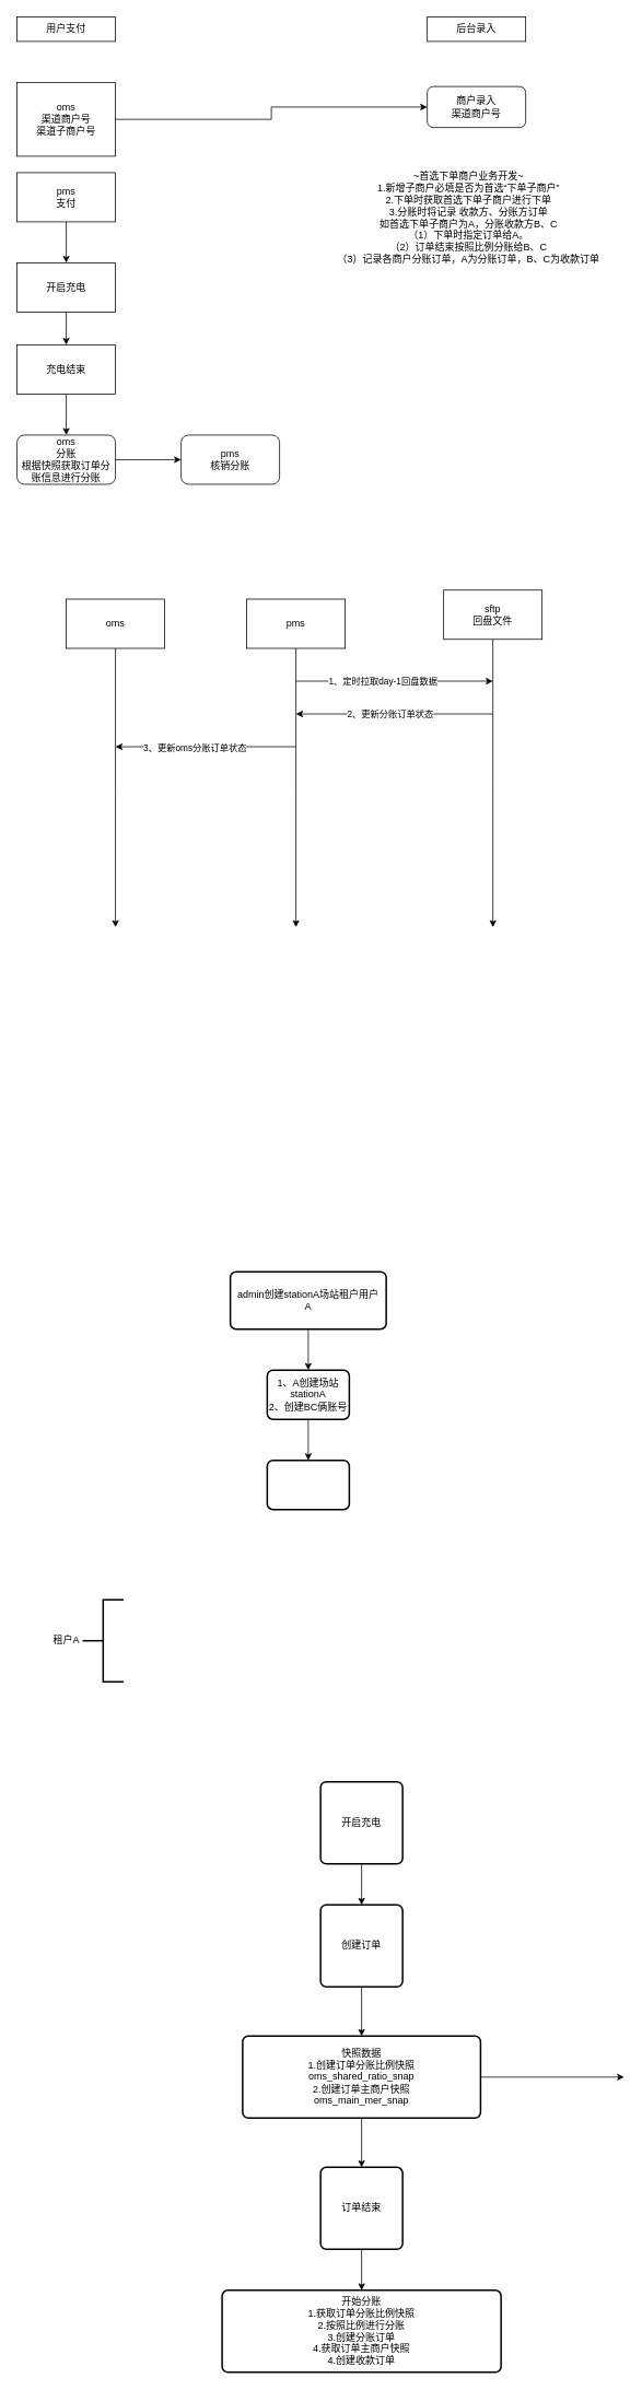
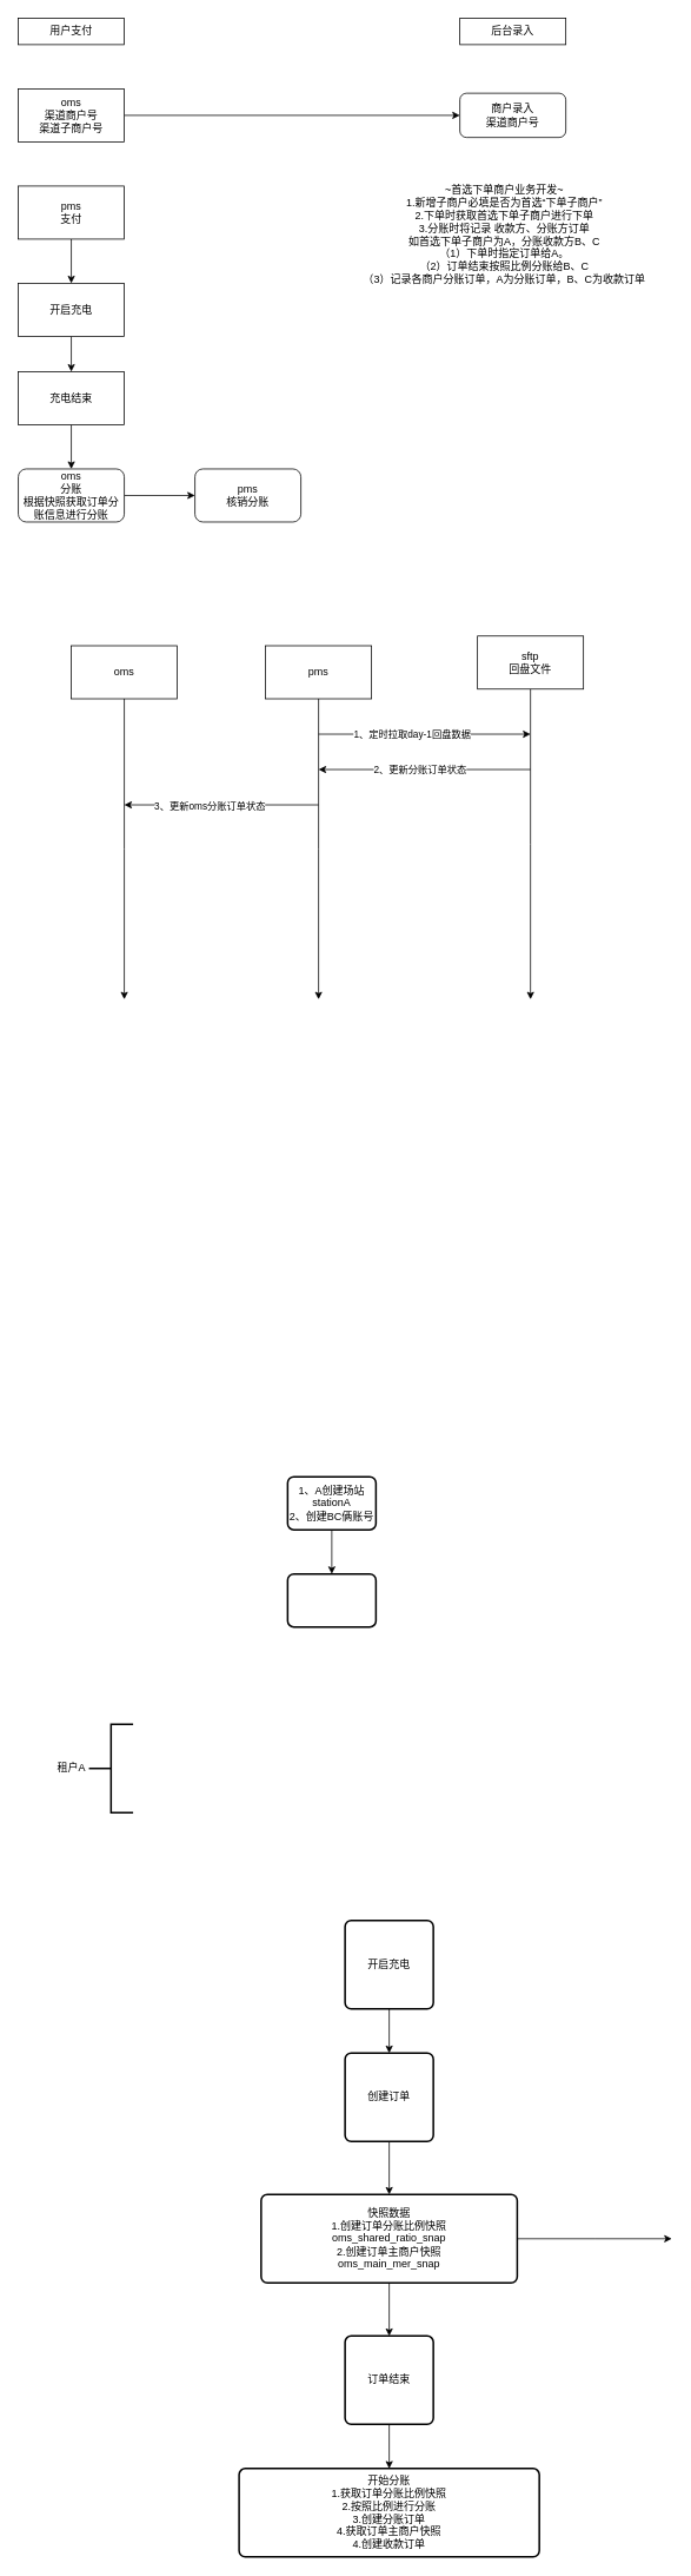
  <mxCell id="0" />
  <mxCell id="1" parent="0" />
  <mxCell id="2" value="用户支付" style="whiteSpace=wrap;html=1;" vertex="1" parent="1"><mxGeometry x="20" y="20" width="120" height="30" as="geometry" /></mxCell>
  <mxCell id="3" style="edgeStyle=orthogonalEdgeStyle;rounded=0;orthogonalLoop=1;jettySize=auto;html=1;" edge="1" parent="1" source="4" target="15"><mxGeometry relative="1" as="geometry" /></mxCell>
- <mxCell id="4" value="oms&lt;br&gt;渠道商户号&lt;br&gt;渠道子商户号" style="whiteSpace=wrap;html=1;" vertex="1" parent="1"><mxGeometry x="20" y="100" width="120" height="90" as="geometry" /></mxCell>
+ <mxCell id="4" value="oms&lt;br&gt;渠道商户号&lt;br&gt;渠道子商户号" style="whiteSpace=wrap;html=1;" vertex="1" parent="1"><mxGeometry x="20" y="100" width="120" height="60" as="geometry" /></mxCell>
  <mxCell id="5" style="edgeStyle=orthogonalEdgeStyle;rounded=0;orthogonalLoop=1;jettySize=auto;html=1;" edge="1" parent="1" source="6" target="8"><mxGeometry relative="1" as="geometry" /></mxCell>
  <mxCell id="6" value="pms&lt;br&gt;支付" style="whiteSpace=wrap;html=1;" vertex="1" parent="1"><mxGeometry x="20" y="210" width="120" height="60" as="geometry" /></mxCell>
  <mxCell id="7" style="edgeStyle=orthogonalEdgeStyle;rounded=0;orthogonalLoop=1;jettySize=auto;html=1;" edge="1" parent="1" source="8" target="10"><mxGeometry relative="1" as="geometry" /></mxCell>
  <mxCell id="8" value="开启充电" style="whiteSpace=wrap;html=1;" vertex="1" parent="1"><mxGeometry x="20" y="320" width="120" height="60" as="geometry" /></mxCell>
  <mxCell id="9" style="edgeStyle=orthogonalEdgeStyle;rounded=0;orthogonalLoop=1;jettySize=auto;html=1;" edge="1" parent="1" source="10" target="12"><mxGeometry relative="1" as="geometry" /></mxCell>
  <mxCell id="10" value="充电结束" style="whiteSpace=wrap;html=1;" vertex="1" parent="1"><mxGeometry x="20" y="420" width="120" height="60" as="geometry" /></mxCell>
  <mxCell id="11" style="edgeStyle=orthogonalEdgeStyle;rounded=0;orthogonalLoop=1;jettySize=auto;html=1;" edge="1" parent="1" source="12" target="13"><mxGeometry relative="1" as="geometry" /></mxCell>
  <mxCell id="12" value="&lt;div&gt;oms&lt;/div&gt;分账&lt;br&gt;根据快照获取订单分账信息进行分账" style="rounded=1;whiteSpace=wrap;html=1;" vertex="1" parent="1"><mxGeometry x="20" y="530" width="120" height="60" as="geometry" /></mxCell>
  <mxCell id="13" value="pms&lt;br&gt;核销分账" style="rounded=1;whiteSpace=wrap;html=1;" vertex="1" parent="1"><mxGeometry x="220" y="530" width="120" height="60" as="geometry" /></mxCell>
  <mxCell id="14" value="&lt;span style=&quot;text-wrap: nowrap;&quot;&gt;后台录入&lt;/span&gt;" style="whiteSpace=wrap;html=1;" vertex="1" parent="1"><mxGeometry x="520" y="20" width="120" height="30" as="geometry" /></mxCell>
  <mxCell id="15" value="商户录入&lt;div&gt;渠道商户号&lt;br&gt;&lt;/div&gt;" style="rounded=1;whiteSpace=wrap;html=1;" vertex="1" parent="1"><mxGeometry x="520" y="105" width="120" height="50" as="geometry" /></mxCell>
  <mxCell id="16" value="~首选下单商户业务开发~&lt;br&gt;1.新增子商户必填是否为首选“下单子商户”&lt;br&gt;&lt;div&gt;2.下单时获取首选下单子商户进行下单&lt;br&gt;3.分账时将记录 收款方、分账方订单&lt;/div&gt;&lt;div&gt;如首选下单子商户为A，分账收款方B、C&lt;/div&gt;&lt;div&gt;（1）下单时指定订单给A。&lt;/div&gt;&lt;div&gt;（2）订单结束按照比例分账给B、C&lt;/div&gt;&lt;div&gt;（3）记录各商户分账订单，A为分账订单，B、C为收款订单&lt;br&gt;&lt;/div&gt;" style="text;html=1;align=center;verticalAlign=middle;resizable=0;points=[];autosize=1;strokeColor=none;fillColor=none;" vertex="1" parent="1"><mxGeometry x="400" y="200" width="340" height="130" as="geometry" /></mxCell>
  <mxCell id="17" style="edgeStyle=orthogonalEdgeStyle;rounded=0;orthogonalLoop=1;jettySize=auto;html=1;" edge="1" parent="1" source="18"><mxGeometry relative="1" as="geometry"><mxPoint x="600" y="1130" as="targetPoint" /></mxGeometry></mxCell>
  <mxCell id="18" value="sftp&lt;br&gt;回盘文件" style="whiteSpace=wrap;html=1;" vertex="1" parent="1"><mxGeometry x="540" y="719" width="120" height="60" as="geometry" /></mxCell>
  <mxCell id="19" style="edgeStyle=orthogonalEdgeStyle;rounded=0;orthogonalLoop=1;jettySize=auto;html=1;" edge="1" parent="1" source="20"><mxGeometry relative="1" as="geometry"><mxPoint x="360" y="1130" as="targetPoint" /><mxPoint x="430" y="810" as="sourcePoint" /></mxGeometry></mxCell>
  <mxCell id="20" value="pms" style="whiteSpace=wrap;html=1;" vertex="1" parent="1"><mxGeometry x="300" y="730" width="120" height="60" as="geometry" /></mxCell>
  <mxCell id="21" value="" style="endArrow=classic;html=1;rounded=0;" edge="1" parent="1"><mxGeometry width="50" height="50" relative="1" as="geometry"><mxPoint x="360" y="830" as="sourcePoint" /><mxPoint x="600" y="830" as="targetPoint" /></mxGeometry></mxCell>
  <mxCell id="22" value="1、定时拉取day-1回盘数据" style="edgeLabel;html=1;align=center;verticalAlign=middle;resizable=0;points=[];" vertex="1" connectable="0" parent="21"><mxGeometry x="-0.133" relative="1" as="geometry"><mxPoint x="1" as="offset" /></mxGeometry></mxCell>
  <mxCell id="23" value="" style="endArrow=classic;html=1;rounded=0;" edge="1" parent="1"><mxGeometry width="50" height="50" relative="1" as="geometry"><mxPoint x="600" y="870" as="sourcePoint" /><mxPoint x="360" y="870" as="targetPoint" /></mxGeometry></mxCell>
  <mxCell id="24" value="2、更新分账订单状态" style="edgeLabel;html=1;align=center;verticalAlign=middle;resizable=0;points=[];" vertex="1" connectable="0" parent="23"><mxGeometry x="0.047" y="3" relative="1" as="geometry"><mxPoint y="-3" as="offset" /></mxGeometry></mxCell>
  <mxCell id="25" style="edgeStyle=orthogonalEdgeStyle;rounded=0;orthogonalLoop=1;jettySize=auto;html=1;" edge="1" parent="1" source="26"><mxGeometry relative="1" as="geometry"><mxPoint x="140" y="1130" as="targetPoint" /></mxGeometry></mxCell>
  <mxCell id="26" value="oms" style="whiteSpace=wrap;html=1;" vertex="1" parent="1"><mxGeometry x="80" y="730" width="120" height="60" as="geometry" /></mxCell>
  <mxCell id="27" value="" style="endArrow=classic;html=1;rounded=0;" edge="1" parent="1"><mxGeometry width="50" height="50" relative="1" as="geometry"><mxPoint x="360" y="910" as="sourcePoint" /><mxPoint x="140" y="910" as="targetPoint" /></mxGeometry></mxCell>
  <mxCell id="28" value="3、更新oms分账订单状态" style="edgeLabel;html=1;align=center;verticalAlign=middle;resizable=0;points=[];" vertex="1" connectable="0" parent="27"><mxGeometry x="0.123" y="1" relative="1" as="geometry"><mxPoint as="offset" /></mxGeometry></mxCell>
- <mxCell id="29" style="edgeStyle=orthogonalEdgeStyle;rounded=0;orthogonalLoop=1;jettySize=auto;html=1;" edge="1" parent="1" source="30" target="32"><mxGeometry relative="1" as="geometry"><mxPoint x="375" y="1700" as="targetPoint" /></mxGeometry></mxCell>
- <mxCell id="30" value="admin创建stationA场站租户用户&lt;div&gt;A&lt;/div&gt;" style="rounded=1;whiteSpace=wrap;html=1;absoluteArcSize=1;arcSize=14;strokeWidth=2;" vertex="1" parent="1"><mxGeometry x="280" y="1550" width="190" height="70" as="geometry" /></mxCell>
  <mxCell id="31" style="edgeStyle=orthogonalEdgeStyle;rounded=0;orthogonalLoop=1;jettySize=auto;html=1;" edge="1" parent="1" source="32" target="33"><mxGeometry relative="1" as="geometry"><mxPoint x="375" y="1780" as="targetPoint" /></mxGeometry></mxCell>
  <mxCell id="32" value="1、A创建场站stationA&lt;br&gt;2、创建BC俩账号" style="rounded=1;whiteSpace=wrap;html=1;absoluteArcSize=1;arcSize=14;strokeWidth=2;" vertex="1" parent="1"><mxGeometry x="325" y="1670" width="100" height="60" as="geometry" /></mxCell>
  <mxCell id="33" value="" style="rounded=1;whiteSpace=wrap;html=1;absoluteArcSize=1;arcSize=14;strokeWidth=2;" vertex="1" parent="1"><mxGeometry x="325" y="1780" width="100" height="60" as="geometry" /></mxCell>
  <mxCell id="34" value="" style="strokeWidth=2;html=1;shape=mxgraph.flowchart.annotation_2;align=left;labelPosition=right;pointerEvents=1;" vertex="1" parent="1"><mxGeometry x="100" y="1950" width="50" height="100" as="geometry" /></mxCell>
  <mxCell id="35" value="租户A" style="text;html=1;align=center;verticalAlign=middle;resizable=0;points=[];autosize=1;strokeColor=none;fillColor=none;" vertex="1" parent="1"><mxGeometry x="50" y="1985" width="60" height="30" as="geometry" /></mxCell>
  <mxCell id="36" style="edgeStyle=orthogonalEdgeStyle;rounded=0;orthogonalLoop=1;jettySize=auto;html=1;" edge="1" parent="1" source="37" target="39"><mxGeometry relative="1" as="geometry"><mxPoint x="440" y="2342" as="targetPoint" /></mxGeometry></mxCell>
  <mxCell id="37" value="开启充电" style="rounded=1;whiteSpace=wrap;html=1;absoluteArcSize=1;arcSize=14;strokeWidth=2;" vertex="1" parent="1"><mxGeometry x="390" y="2172" width="100" height="100" as="geometry" /></mxCell>
  <mxCell id="38" style="edgeStyle=orthogonalEdgeStyle;rounded=0;orthogonalLoop=1;jettySize=auto;html=1;" edge="1" parent="1" source="39" target="42"><mxGeometry relative="1" as="geometry"><mxPoint x="440" y="2542" as="targetPoint" /></mxGeometry></mxCell>
  <mxCell id="39" value="创建订单" style="rounded=1;whiteSpace=wrap;html=1;absoluteArcSize=1;arcSize=14;strokeWidth=2;" vertex="1" parent="1"><mxGeometry x="390" y="2322" width="100" height="100" as="geometry" /></mxCell>
  <mxCell id="40" style="edgeStyle=orthogonalEdgeStyle;rounded=0;orthogonalLoop=1;jettySize=auto;html=1;" edge="1" parent="1" source="42" target="44"><mxGeometry relative="1" as="geometry" /></mxCell>
  <mxCell id="41" style="edgeStyle=orthogonalEdgeStyle;rounded=0;orthogonalLoop=1;jettySize=auto;html=1;" edge="1" parent="1" source="42"><mxGeometry relative="1" as="geometry"><mxPoint x="760" y="2532" as="targetPoint" /></mxGeometry></mxCell>
  <mxCell id="42" value="快照数据&lt;br&gt;1.创建订单分账比例快照&lt;div&gt;oms_shared_ratio_snap&lt;br&gt;2.创建订单主商户快照&lt;br&gt;oms_main_mer_snap&lt;br&gt;&lt;/div&gt;" style="rounded=1;whiteSpace=wrap;html=1;absoluteArcSize=1;arcSize=14;strokeWidth=2;" vertex="1" parent="1"><mxGeometry x="295" y="2482" width="290" height="100" as="geometry" /></mxCell>
  <mxCell id="43" style="edgeStyle=orthogonalEdgeStyle;rounded=0;orthogonalLoop=1;jettySize=auto;html=1;" edge="1" parent="1" source="44" target="45"><mxGeometry relative="1" as="geometry" /></mxCell>
  <mxCell id="44" value="订单结束" style="rounded=1;whiteSpace=wrap;html=1;absoluteArcSize=1;arcSize=14;strokeWidth=2;" vertex="1" parent="1"><mxGeometry x="390" y="2642" width="100" height="100" as="geometry" /></mxCell>
  <mxCell id="45" value="开始分账&lt;br&gt;1.获取订单分账比例快照 &lt;br&gt;2.按照比例进行分账&lt;br&gt;3.创建分账订单&lt;div&gt;4.获取订单主商户快照&lt;br&gt;4.创建收款订单&lt;/div&gt;" style="rounded=1;whiteSpace=wrap;html=1;absoluteArcSize=1;arcSize=14;strokeWidth=2;" vertex="1" parent="1"><mxGeometry x="270" y="2792" width="340" height="100" as="geometry" /></mxCell>
